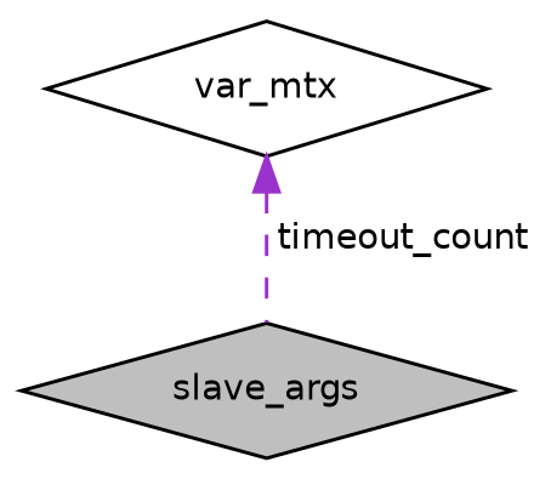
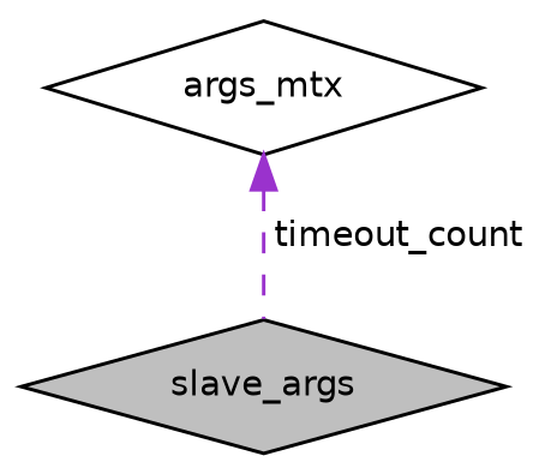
  digraph {
    node [color=black fontname=Helvetica fontsize=10 shape=diamond style=filled]
    n1 [fillcolor=grey75 fontcolor=black height=0.2 label=slave_args width=0.4]
-   n2 [fillcolor=white height=0.2 label=var_mtx width=0.4]
+   n2 [fillcolor=white height=0.2 label=args_mtx width=0.4]
    n2 -> n1 [color=darkorchid3 dir=back fontname=Helvetica fontsize=10 label=" timeout_count" labelfontname=Helvetica labelfontsize=10 style=dashed]
  }
